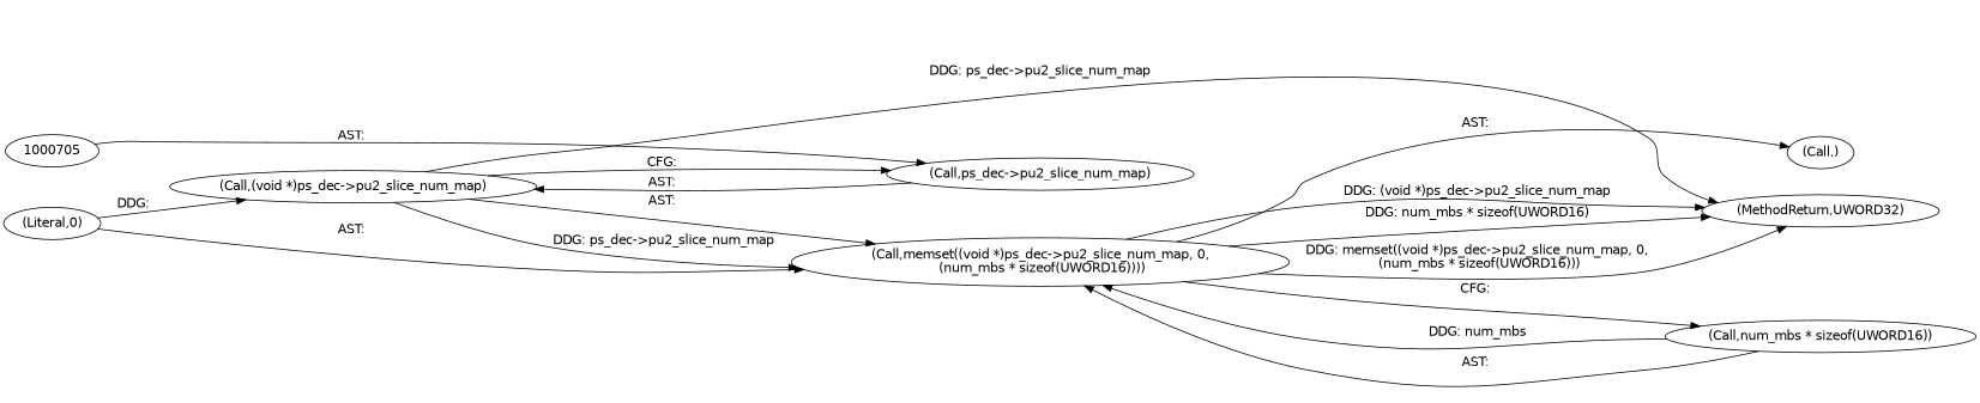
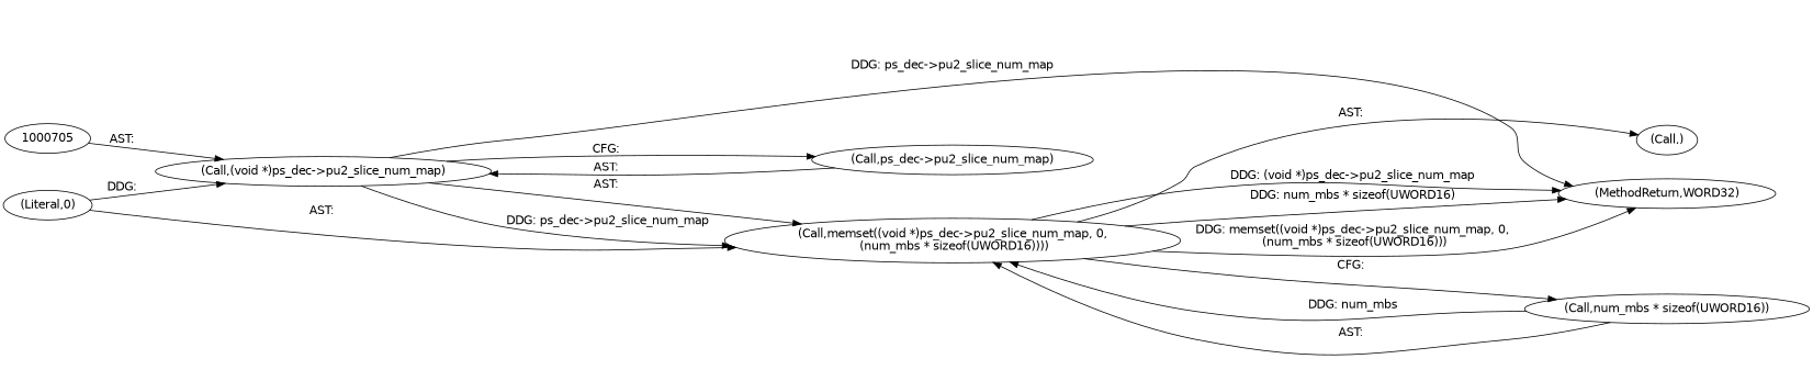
  digraph {
    fontname="DejaVu Sans"
    rankdir=LR
    node [fontname="DejaVu Sans"]
    edge [fontname="DejaVu Sans"]
    n1 [label="(Call,(void *)ps_dec->pu2_slice_num_map)"]
    n2 [label="(Call,memset((void *)ps_dec->pu2_slice_num_map, 0,\n (num_mbs * sizeof(UWORD16))))"]
-   n3 [label="(MethodReturn,UWORD32)"]
+   n3 [label="(MethodReturn,WORD32)"]
    n4 [label="(Call,ps_dec->pu2_slice_num_map)"]
    n5 [label="(Call,num_mbs * sizeof(UWORD16))"]
    n6 [label="(Call,)"]
    n7 [label="(Literal,0)"]
    1000705
    n1 -> n2 [label="AST: "]
    n1 -> n2 [label="DDG: ps_dec->pu2_slice_num_map"]
    n1 -> n3 [label="DDG: ps_dec->pu2_slice_num_map"]
    n1 -> n4 [label="CFG: "]
    n2 -> n3 [label="DDG: num_mbs * sizeof(UWORD16)"]
    n2 -> n3 [label="DDG: memset((void *)ps_dec->pu2_slice_num_map, 0,\n (num_mbs * sizeof(UWORD16)))"]
    n2 -> n3 [label="DDG: (void *)ps_dec->pu2_slice_num_map"]
    n2 -> n5 [label="CFG: "]
    n2 -> n6 [label="AST: "]
    n4 -> n1 [label="AST: "]
    n5 -> n2 [label="AST: "]
    n5 -> n2 [label="DDG: num_mbs"]
    n7 -> n1 [label="DDG: "]
    n7 -> n2 [label="AST: "]
-   1000705 -> n4 [label="AST: "]
+   1000705 -> n1 [label="AST: "]
  }
